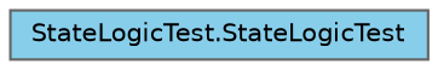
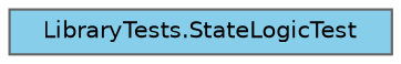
  digraph {
    rankdir=LR
-   n1 [color=grey40 fillcolor=skyblue fontname=Helvetica fontsize=10 height=0.2 label="StateLogicTest.StateLogicTest" shape=box style=filled width=0.4]
+   n1 [color=grey40 fillcolor=skyblue fontname=Helvetica fontsize=10 height=0.2 label="LibraryTests.StateLogicTest" shape=box style=filled width=0.4]
  }
